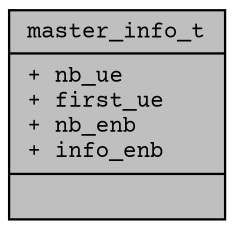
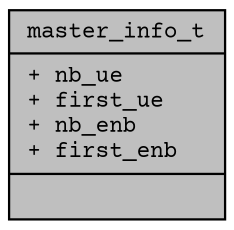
  digraph {
    fontname="Courier Prime"
-   n1 [color=black fillcolor=grey75 fontcolor=black fontname="Courier Prime" fontsize=10 height=0.2 label="{master_info_t\n|+ nb_ue\l+ first_ue\l+ nb_enb\l+ info_enb\l|}" shape=record style=filled width=0.4]
+   n1 [color=black fillcolor=grey75 fontcolor=black fontname="Courier Prime" fontsize=10 height=0.2 label="{master_info_t\n|+ nb_ue\l+ first_ue\l+ nb_enb\l+ first_enb\l|}" shape=record style=filled width=0.4]
  }
